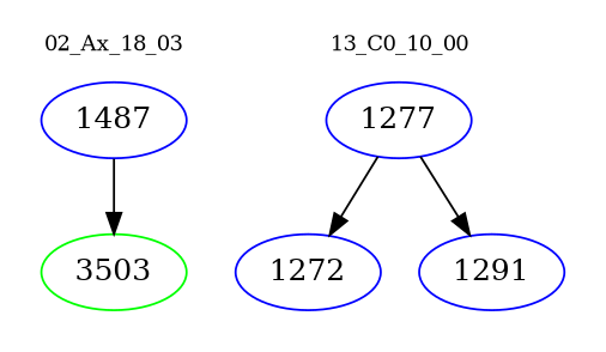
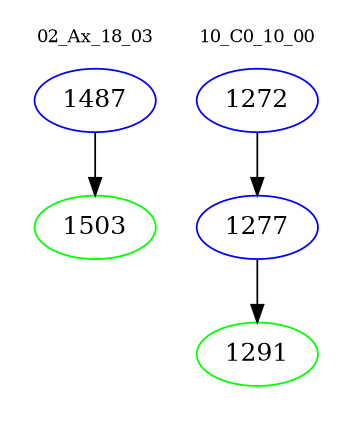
  digraph {
    node [color=blue]
    edge [color=black]
    n1 [label=1487]
-   n2 [color=green label=3503]
+   n2 [color=green label=1503]
    n3 [label=1277]
    n4 [label=1272]
-   n5 [label=1291]
+   n5 [color=green label=1291]
    subgraph cluster_1 {
      color=white
      fontsize=10
      label="02_Ax_18_03"
      n1
      n2
    }
    subgraph cluster_2 {
      color=white
      fontsize=10
-     label="13_C0_10_00"
+     label="10_C0_10_00"
      n3
      n4
      n5
    }
    n1 -> n2
-   n3 -> n4
+   n4 -> n3
    n3 -> n5
  }
